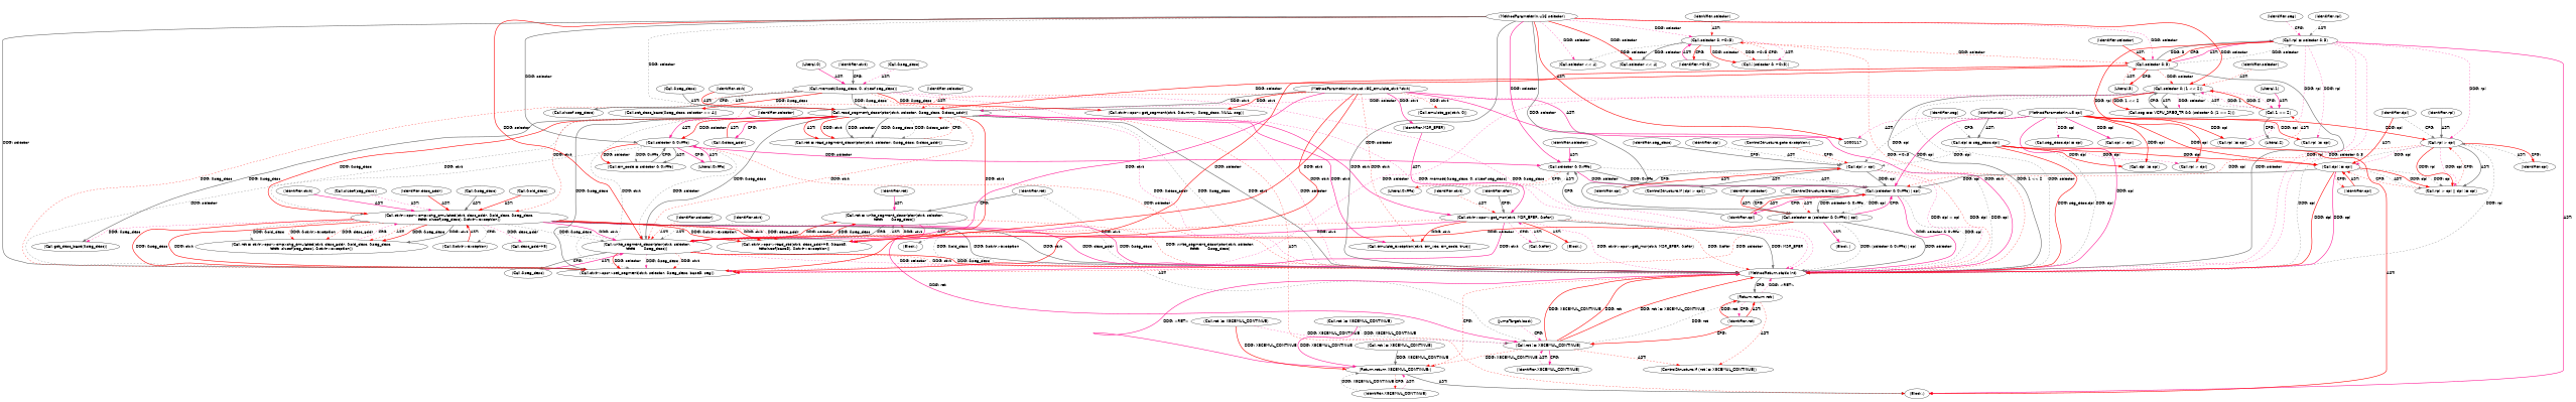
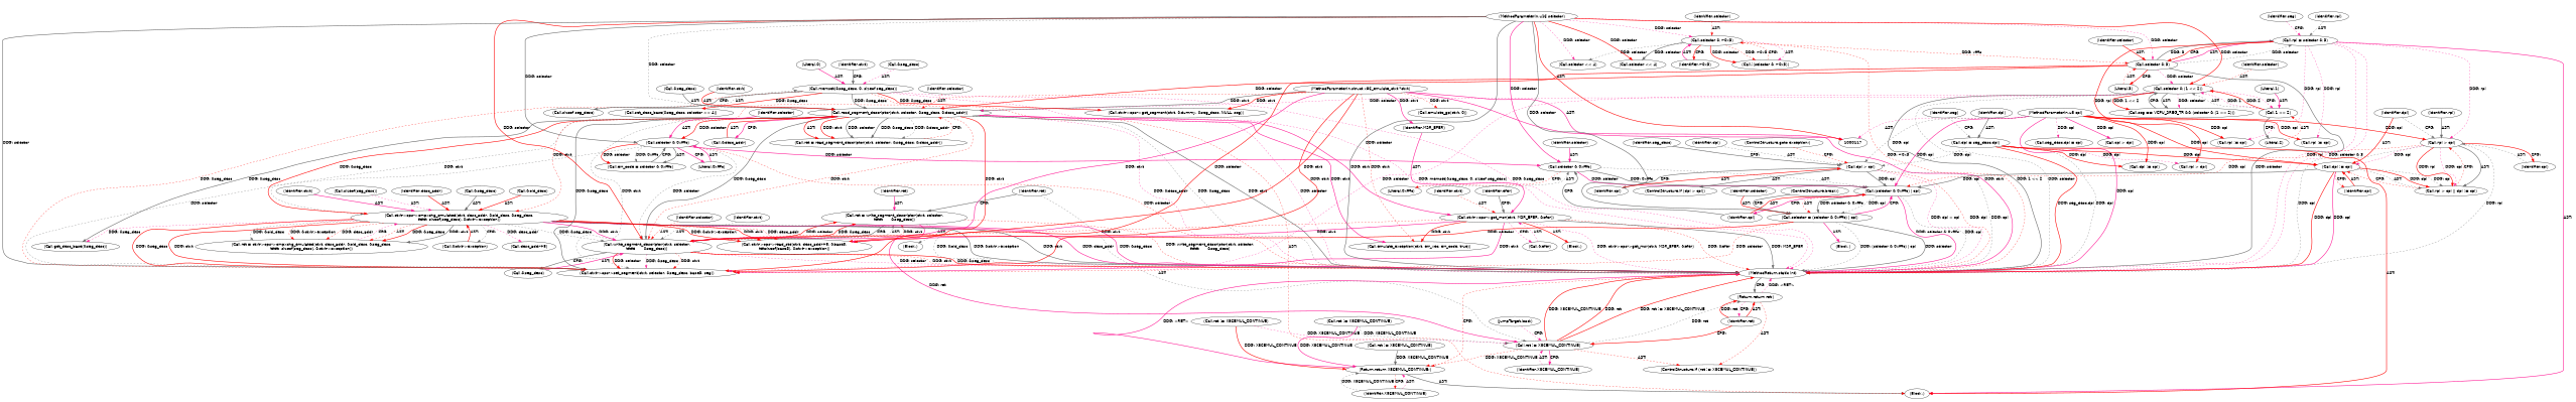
  digraph {
    fontname="DejaVu Sans"
    node [fontname="DejaVu Sans"]
    edge [color=red fontname="DejaVu Sans" style=bold]
    n1 [label="(Call,ret = write_segment_descriptor(ctxt, selector,\n\t\t\t\t\t\t       &seg_desc))"]
    n2 [label="(Call,write_segment_descriptor(ctxt, selector,\n\t\t\t\t\t\t       &seg_desc))"]
    n3 [label="(Call,ret != X86EMUL_CONTINUE)"]
    n4 [label="(MethodReturn,static int)"]
    n5 [label="(Block,)"]
    n6 [label="(Call,ctxt->ops->set_segment(ctxt, selector, &seg_desc, base3, seg))"]
    n7 [label="(Call,&seg_desc)"]
    n8 [label="(Return,return ret;)"]
    n9 [label="(Return,return X86EMUL_CONTINUE;)"]
    n10 [label="(Identifier,X86EMUL_CONTINUE)"]
    n11 [label="(ControlStructure,if (ret != X86EMUL_CONTINUE))"]
    n12 [label="(Call,ctxt->ops->cmpxchg_emulated(ctxt, desc_addr, &old_desc, &seg_desc,\n\t\t\t\t\t\t  sizeof(seg_desc), &ctxt->exception))"]
    n13 [label="(Call,desc_addr+8)"]
    n14 [label="(Call,ret = ctxt->ops->cmpxchg_emulated(ctxt, desc_addr, &old_desc, &seg_desc,\n\t\t\t\t\t\t  sizeof(seg_desc), &ctxt->exception))"]
    n15 [label="(Call,ctxt->ops->read_std(ctxt, desc_addr+8, &base3,\n\t\t\t\tsizeof(base3), &ctxt->exception))"]
    n16 [label="(Call,&ctxt->exception)"]
    n17 [label="(Call,get_desc_base(&seg_desc))"]
    n18 [label="(Call,read_segment_descriptor(ctxt, selector, &seg_desc, &desc_addr))"]
    n19 [label="(Call,ctxt->ops->get_msr(ctxt, MSR_EFER, &efer))"]
    n20 [label="(Call,selector & 0xfffc)"]
    n21 [label="(Call,ret = read_segment_descriptor(ctxt, selector, &seg_desc, &desc_addr))"]
    n22 [label="(Call,&desc_addr)"]
    n23 [label="(Call,emulate_exception(ctxt, err_vec, err_code, true))"]
    n24 [label="(Call,&efer)"]
    n25 [label="(Block,)"]
    n26 [label="(Call,selector & 0xfffc)"]
    n27 [label="(Literal,0xfffc)"]
    n28 [label="(Call,err_code = selector & 0xfffc)"]
    n29 [label="(MethodParameterIn,struct x86_emulate_ctxt *ctxt)"]
    n30 [label="(Call,ctxt->ops->get_segment(ctxt, &dummy, &seg_desc, NULL, seg))"]
    n31 [label="(Call,emulate_gp(ctxt, 0))"]
    1000117
    n33 [label="(Identifier,MSR_EFER)"]
    n34 [label="(Call,selector & 3)"]
    n35 [label="(Call,selector & (1 << 2))"]
    n36 [label="(Call,rpl = selector & 3)"]
    n37 [label="(Literal,3)"]
    n38 [label="(Call,1 << 2)"]
    n39 [label="(Call,seg == VCPU_SREG_TR && (selector & (1 << 2)))"]
    n40 [label="(Block,)"]
    n41 [label="(Call,rpl > cpl)"]
    n42 [label="(Call,rpl != cpl)"]
    n43 [label="(Call,rpl > dpl)"]
    n44 [label="(Call,rpl != cpl)"]
    n45 [label="(Call,selector & ~0x3)"]
    n46 [label="(Call,selector << 4)"]
    n47 [label="(Call,!(selector & ~0x3))"]
    n48 [label="(Call,selector << 4)"]
    n49 [label="(Identifier,~0x3)"]
    n50 [label="(MethodParameterIn,u16 selector)"]
    n51 [label="(Call,selector = (selector & 0xfffc) | cpl)"]
    n52 [label="(Call,(selector & 0xfffc) | cpl)"]
    n53 [label="(Block,)"]
    n54 [label="(Literal,0xfffc)"]
    n55 [label="(Literal,2)"]
    n56 [label="(Call,memset(&seg_desc, 0, sizeof seg_desc))"]
    n57 [label="(Call,set_desc_base(&seg_desc, selector << 4))"]
    n58 [label="(Call,sizeof seg_desc)"]
    n59 [label="(Identifier,cpl)"]
    n60 [label="(Call,dpl != cpl)"]
    n61 [label="(Call,rpl > cpl || dpl != cpl)"]
    n62 [label="(Identifier,cpl)"]
    n63 [label="(Identifier,cpl)"]
    n64 [label="(MethodParameterIn,u8 cpl)"]
    n65 [label="(Call,dpl > cpl)"]
    n66 [label="(Call,seg_desc.dpl = cpl)"]
    n67 [label="(Call,cpl > dpl)"]
    n68 [label="(Call,dpl != cpl)"]
    n69 [label="(ControlStructure,if (dpl > cpl))"]
    n70 [label="(Identifier,cpl)"]
    n71 [label="(Call,dpl = seg_desc.dpl)"]
    n72 [label="(Identifier,ret)"]
    n73 [label="(Identifier,X86EMUL_CONTINUE)"]
    n74 [label="(Identifier,seg_desc)"]
    n75 [label="(Call,ret != X86EMUL_CONTINUE)"]
    n76 [label="(Identifier,ctxt)"]
    n77 [label="(Identifier,selector)"]
    n78 [label="(Identifier,selector)"]
    n79 [label="(Call,&seg_desc)"]
    n80 [label="(Call,&seg_desc)"]
    n81 [label="(Identifier,ctxt)"]
    n82 [label="(Identifier,rpl)"]
    n83 [label="(Call,ret != X86EMUL_CONTINUE)"]
    n84 [label="(Identifier,desc_addr)"]
    n85 [label="(Identifier,selector)"]
    n86 [label="(Identifier,selector)"]
    n87 [label="(Literal,0)"]
    n88 [label="(Identifier,ctxt)"]
    n89 [label="(Identifier,dpl)"]
    n90 [label="(Call,&old_desc)"]
    n91 [label="(Identifier,dpl)"]
    n92 [label="(JumpTarget,load:)"]
    n93 [label="(Identifier,selector)"]
    n94 [label="(Literal,1)"]
    n95 [label="(Call,ret != X86EMUL_CONTINUE)"]
    n96 [label="(Identifier,efer)"]
    n97 [label="(Identifier,ret)"]
    n98 [label="(Identifier,ctxt)"]
    n99 [label="(Call,sizeof(seg_desc))"]
    n100 [label="(Identifier,ctxt)"]
    n101 [label="(Identifier,selector)"]
    n102 [label="(ControlStructure,break;)"]
    n103 [label="(Call,&seg_desc)"]
    n104 [label="(Identifier,selector)"]
    n105 [label="(Identifier,seg)"]
    n106 [label="(Identifier,ret)"]
    n107 [label="(Identifier,selector)"]
    n108 [label="(ControlStructure,goto exception;)"]
    n109 [label="(Identifier,rpl)"]
    n110 [label="(Identifier,dpl)"]
    n111 [label="(Identifier,seg)"]
    n1 -> n2 [color=gray40 label="CFG: "]
    n1 -> n3 [color=deeppink label="DDG: ret"]
    n1 -> n4 [label="DDG: write_segment_descriptor(ctxt, selector,\n\t\t\t\t\t\t       &seg_desc)" style=dashed]
    n1 -> n5 [color=gray40 label="AST: " style=dashed]
    n2 -> n1 [color=gray40 label="AST: " style=dashed]
    n2 -> n1 [label="DDG: ctxt" style=dashed]
    n2 -> n1 [label="DDG: selector"]
    n2 -> n1 [label="DDG: &seg_desc"]
    n2 -> n4 [color=deeppink label="DDG: selector" style=dashed]
    n2 -> n4 [label="DDG: ctxt" style=dashed]
    n2 -> n4 [label="DDG: &seg_desc"]
    n2 -> n6 [label="DDG: ctxt" style=dashed]
    n2 -> n6 [label="DDG: selector"]
    n2 -> n6 [color=deeppink label="DDG: &seg_desc" style=dashed]
    n2 -> n7 [color=gray40 label="CFG: "]
    n3 -> n4 [label="DDG: X86EMUL_CONTINUE"]
    n3 -> n4 [label="DDG: ret"]
    n3 -> n4 [label="DDG: ret != X86EMUL_CONTINUE"]
    n3 -> n8 [color=gray40 label="DDG: ret" style=dashed]
    n3 -> n9 [label="DDG: X86EMUL_CONTINUE" style=dashed]
    n3 -> n10 [color=deeppink label="CFG: "]
    n3 -> n11 [label="AST: " style=dashed]
    n4 -> n8 [color=gray40 label="CFG: "]
    n4 -> n9 [label="CFG: " style=dashed]
    n7 -> n2 [color=deeppink label="AST: "]
    n8 -> n4 [color=deeppink label="DDG: <RET>" style=dashed]
    n8 -> n11 [label="AST: " style=dashed]
    n8 -> n72 [color=deeppink label="CFG: " style=dashed]
    n9 -> n4 [color=deeppink label="DDG: <RET>"]
    n9 -> n40 [color=gray40 label="AST: "]
    n9 -> n73 [label="CFG: " style=dashed]
    n10 -> n3 [color=deeppink label="AST: " style=dashed]
    n12 -> n2 [color=deeppink label="DDG: ctxt"]
    n12 -> n2 [color=gray40 label="DDG: &seg_desc" style=dashed]
    n12 -> n4 [color=gray40 label="DDG: ctxt"]
    n12 -> n4 [color=deeppink label="DDG: desc_addr"]
    n12 -> n4 [color=deeppink label="DDG: &seg_desc"]
    n12 -> n4 [color=gray40 label="DDG: &old_desc" style=dashed]
    n12 -> n4 [color=gray40 label="DDG: &ctxt->exception"]
    n12 -> n6 [label="DDG: ctxt"]
    n12 -> n6 [label="DDG: &seg_desc"]
    n12 -> n13 [color=deeppink label="DDG: desc_addr" style=dashed]
    n12 -> n14 [label="AST: " style=dashed]
    n12 -> n14 [label="DDG: &seg_desc"]
    n12 -> n14 [color=gray40 label="DDG: ctxt"]
    n12 -> n14 [color=gray40 label="DDG: &old_desc" style=dashed]
    n12 -> n14 [label="DDG: &ctxt->exception" style=dashed]
    n12 -> n14 [label="DDG: desc_addr" style=dashed]
    n12 -> n15 [label="DDG: ctxt"]
    n12 -> n15 [label="DDG: desc_addr" style=dashed]
    n12 -> n15 [label="DDG: &ctxt->exception"]
    n12 -> n16 [color=gray40 label="CFG: " style=dashed]
    n12 -> n17 [color=deeppink label="DDG: &seg_desc" style=dashed]
    n14 -> n12 [color=deeppink label="CFG: " style=dashed]
    n16 -> n12 [label="AST: "]
    n18 -> n2 [label="DDG: ctxt" style=dashed]
    n18 -> n2 [color=gray40 label="DDG: &seg_desc"]
    n18 -> n4 [color=deeppink label="DDG: &desc_addr" style=dashed]
    n18 -> n4 [color=deeppink label="DDG: selector" style=dashed]
    n18 -> n4 [color=gray40 label="DDG: &seg_desc" style=dashed]
    n18 -> n4 [color=gray40 label="DDG: ctxt"]
    n18 -> n6 [color=gray40 label="DDG: ctxt" style=dashed]
    n18 -> n6 [color=gray40 label="DDG: &seg_desc"]
    n18 -> n12 [color=gray40 label="DDG: ctxt" style=dashed]
    n18 -> n12 [label="DDG: &seg_desc"]
    n18 -> n15 [label="DDG: ctxt"]
    n18 -> n17 [color=gray40 label="DDG: &seg_desc"]
    n18 -> n19 [color=deeppink label="DDG: ctxt"]
    n18 -> n20 [label="DDG: selector"]
    n18 -> n21 [label="AST: "]
    n18 -> n21 [label="DDG: ctxt"]
    n18 -> n21 [color=gray40 label="DDG: selector"]
    n18 -> n21 [color=gray40 label="DDG: &seg_desc"]
    n18 -> n21 [color=gray40 label="DDG: &desc_addr" style=dashed]
    n18 -> n22 [color=deeppink label="CFG: "]
    n18 -> n23 [color=deeppink label="DDG: ctxt"]
    n19 -> n2 [label="DDG: ctxt" style=dashed]
    n19 -> n4 [label="DDG: &efer" style=dashed]
    n19 -> n4 [color=gray40 label="DDG: MSR_EFER"]
    n19 -> n4 [color=deeppink label="DDG: ctxt->ops->get_msr(ctxt, MSR_EFER, &efer)" style=dashed]
    n19 -> n6 [color=deeppink label="DDG: ctxt"]
    n19 -> n15 [color=deeppink label="DDG: ctxt"]
    n19 -> n23 [label="DDG: ctxt"]
    n19 -> n24 [color=deeppink label="CFG: " style=dashed]
    n19 -> n25 [label="AST: "]
    n20 -> n2 [color=gray40 label="DDG: selector" style=dashed]
    n20 -> n4 [label="DDG: selector" style=dashed]
    n20 -> n6 [color=gray40 label="DDG: selector" style=dashed]
    n20 -> n26 [color=deeppink label="DDG: selector"]
    n20 -> n27 [color=deeppink label="CFG: "]
    n20 -> n28 [color=gray40 label="AST: "]
    n20 -> n28 [label="DDG: selector"]
    n20 -> n28 [color=gray40 label="DDG: 0xfffc" style=dashed]
    n21 -> n18 [label="CFG: " style=dashed]
    n22 -> n18 [label="AST: "]
    n24 -> n19 [color=deeppink label="AST: " style=dashed]
    n26 -> n52 [color=gray40 label="AST: " style=dashed]
    n26 -> n52 [color=deeppink label="DDG: selector"]
    n26 -> n52 [color=gray40 label="DDG: 0xfffc"]
    n26 -> n54 [label="CFG: " style=dashed]
    n27 -> n20 [color=deeppink label="AST: "]
    n28 -> n20 [color=gray40 label="CFG: "]
    n29 -> n2 [color=deeppink label="DDG: ctxt"]
    n29 -> n4 [color=deeppink label="DDG: ctxt"]
    n29 -> n6 [label="DDG: ctxt"]
    n29 -> n12 [label="DDG: ctxt" style=dashed]
    n29 -> n15 [label="DDG: ctxt"]
    n29 -> n18 [color=gray40 label="DDG: ctxt"]
    n29 -> n23 [label="DDG: ctxt" style=dashed]
    n29 -> n30 [label="DDG: ctxt"]
    n29 -> n31 [label="DDG: ctxt" style=dashed]
    n29 -> 1000117 [color=deeppink label="AST: "]
    n29 -> n33 [color=deeppink label="DDG: ctxt"]
    n33 -> n19 [color=deeppink label="AST: "]
    n34 -> n4 [color=gray40 label="DDG: selector"]
    n34 -> n6 [label="DDG: selector"]
    n34 -> n18 [label="DDG: selector"]
-   n34 -> n35 [label="DDG: selector" style=dashed]
+   n34 -> n35 [color=deeppink label="DDG: selector" style=dashed]
    n34 -> n36 [color=deeppink label="AST: "]
    n34 -> n36 [color=gray40 label="DDG: selector" style=dashed]
    n34 -> n36 [color=gray40 label="DDG: 3"]
    n34 -> n37 [label="CFG: "]
    n35 -> n4 [color=gray40 label="DDG: selector" style=dashed]
    n35 -> n4 [color=gray40 label="DDG: 1 << 2"]
    n35 -> n6 [color=deeppink label="DDG: selector" style=dashed]
    n35 -> n18 [color=deeppink label="DDG: selector" style=dashed]
    n35 -> n38 [color=deeppink label="CFG: " style=dashed]
    n35 -> n39 [color=gray40 label="AST: "]
    n35 -> n39 [color=deeppink label="DDG: selector" style=dashed]
    n35 -> n39 [label="DDG: 1 << 2"]
    n36 -> n4 [color=deeppink label="DDG: rpl" style=dashed]
    n36 -> n4 [color=deeppink label="DDG: selector & 3" style=dashed]
    n36 -> n34 [label="CFG: "]
    n36 -> n40 [color=deeppink label="AST: "]
    n36 -> n41 [color=deeppink label="DDG: rpl" style=dashed]
    n36 -> n42 [color=deeppink label="DDG: rpl" style=dashed]
    n36 -> n43 [label="DDG: rpl"]
    n36 -> n44 [color=deeppink label="DDG: rpl" style=dashed]
    n37 -> n34 [label="AST: " style=dashed]
    n38 -> n35 [color=gray40 label="AST: " style=dashed]
    n38 -> n35 [color=deeppink label="DDG: 1" style=dashed]
    n38 -> n35 [label="DDG: 2"]
    n38 -> n55 [color=gray40 label="CFG: "]
    n39 -> n35 [color=gray40 label="CFG: "]
    n41 -> n4 [color=gray40 label="DDG: cpl" style=dashed]
    n41 -> n4 [color=gray40 label="DDG: rpl" style=dashed]
    n41 -> n52 [label="DDG: cpl" style=dashed]
    n41 -> n60 [color=deeppink label="DDG: cpl" style=dashed]
    n41 -> n61 [color=gray40 label="AST: "]
    n41 -> n61 [label="DDG: rpl"]
    n41 -> n61 [color=deeppink label="DDG: cpl" style=dashed]
    n41 -> n62 [label="CFG: "]
    n45 -> n4 [label="DDG: ~0x3" style=dashed]
-   n45 -> n34 [label="DDG: selector" style=dashed]
+   n45 -> n34 [label="DDG: xfffc" style=dashed]
    n45 -> n46 [color=gray40 label="DDG: selector" style=dashed]
    n45 -> n47 [color=deeppink label="AST: " style=dashed]
    n45 -> n47 [label="DDG: selector"]
    n45 -> n47 [label="DDG: ~0x3" style=dashed]
    n45 -> n48 [color=gray40 label="DDG: selector"]
    n45 -> n49 [label="CFG: "]
    n47 -> n45 [label="CFG: " style=dashed]
    n49 -> n45 [color=deeppink label="AST: "]
    n50 -> n2 [label="DDG: selector"]
    n50 -> n4 [color=gray40 label="DDG: selector"]
    n50 -> n6 [color=gray40 label="DDG: selector"]
    n50 -> n18 [color=gray40 label="DDG: selector" style=dashed]
    n50 -> n20 [color=gray40 label="DDG: selector"]
    n50 -> n26 [color=deeppink label="DDG: selector"]
    n50 -> 1000117 [label="AST: "]
    n50 -> n34 [color=deeppink label="DDG: selector" style=dashed]
    n50 -> n35 [label="DDG: selector"]
    n50 -> n45 [color=deeppink label="DDG: selector" style=dashed]
    n50 -> n46 [color=deeppink label="DDG: selector" style=dashed]
    n50 -> n48 [label="DDG: selector"]
    n50 -> n51 [color=gray40 label="DDG: selector"]
    n51 -> n2 [label="DDG: selector"]
    n51 -> n4 [color=gray40 label="DDG: selector"]
    n51 -> n4 [color=gray40 label="DDG: (selector & 0xfffc) | cpl" style=dashed]
    n51 -> n6 [label="DDG: selector" style=dashed]
    n51 -> n52 [color=deeppink label="CFG: "]
    n51 -> n53 [color=deeppink label="AST: "]
    n52 -> n4 [color=deeppink label="DDG: selector & 0xfffc"]
    n52 -> n4 [color=gray40 label="DDG: cpl" style=dashed]
    n52 -> n51 [label="AST: " style=dashed]
    n52 -> n51 [color=gray40 label="DDG: selector & 0xfffc"]
    n52 -> n51 [color=gray40 label="DDG: cpl" style=dashed]
    n52 -> n59 [color=deeppink label="CFG: "]
    n54 -> n26 [color=gray40 label="AST: " style=dashed]
    n55 -> n38 [label="AST: " style=dashed]
    n56 -> n4 [color=deeppink label="DDG: memset(&seg_desc, 0, sizeof seg_desc)" style=dashed]
    n56 -> n4 [color=deeppink label="DDG: &seg_desc" style=dashed]
    n56 -> n6 [label="DDG: &seg_desc" style=dashed]
    n56 -> n18 [color=gray40 label="DDG: &seg_desc"]
    n56 -> n30 [label="DDG: &seg_desc"]
    n56 -> n40 [label="AST: " style=dashed]
    n56 -> n57 [label="DDG: &seg_desc"]
    n56 -> n58 [color=gray40 label="CFG: "]
    n58 -> n56 [color=gray40 label="AST: " style=dashed]
    n59 -> n26 [color=gray40 label="CFG: "]
    n59 -> n52 [label="AST: "]
    n60 -> n4 [color=deeppink label="DDG: cpl"]
    n60 -> n4 [label="DDG: dpl"]
    n60 -> n52 [color=gray40 label="DDG: cpl"]
    n60 -> n61 [color=gray40 label="AST: " style=dashed]
    n60 -> n61 [label="DDG: dpl"]
    n60 -> n61 [color=gray40 label="DDG: cpl" style=dashed]
    n60 -> n63 [label="CFG: " style=dashed]
    n61 -> n41 [label="CFG: " style=dashed]
    n61 -> n60 [label="CFG: " style=dashed]
    n62 -> n41 [color=gray40 label="AST: " style=dashed]
    n63 -> n60 [label="AST: "]
    n64 -> n4 [color=deeppink label="DDG: cpl"]
    n64 -> 1000117 [color=deeppink label="AST: " style=dashed]
    n64 -> n41 [label="DDG: cpl"]
    n64 -> n42 [label="DDG: cpl"]
    n64 -> n44 [label="DDG: cpl"]
    n64 -> n52 [color=deeppink label="DDG: cpl"]
    n64 -> n60 [label="DDG: cpl"]
    n64 -> n65 [color=gray40 label="DDG: cpl" style=dashed]
    n64 -> n66 [color=deeppink label="DDG: cpl" style=dashed]
    n64 -> n67 [color=deeppink label="DDG: cpl"]
    n64 -> n68 [label="DDG: cpl"]
    n65 -> n4 [color=deeppink label="DDG: dpl > cpl" style=dashed]
    n65 -> n4 [label="DDG: dpl" style=dashed]
    n65 -> n4 [color=gray40 label="DDG: cpl" style=dashed]
    n65 -> n52 [color=gray40 label="DDG: cpl"]
    n65 -> n69 [color=gray40 label="AST: "]
    n65 -> n70 [color=gray40 label="CFG: "]
    n70 -> n65 [label="AST: "]
    n71 -> n4 [color=gray40 label="DDG: dpl" style=dashed]
    n71 -> n4 [label="DDG: seg_desc.dpl"]
    n71 -> n40 [label="AST: "]
    n71 -> n43 [color=deeppink label="DDG: dpl" style=dashed]
    n71 -> n60 [label="DDG: dpl"]
    n71 -> n65 [color=gray40 label="DDG: dpl" style=dashed]
    n71 -> n68 [label="DDG: dpl"]
    n72 -> n3 [label="CFG: "]
    n72 -> n8 [label="AST: "]
    n72 -> n8 [label="DDG: ret"]
    n73 -> n9 [color=deeppink label="AST: " style=dashed]
    n73 -> n9 [color=gray40 label="DDG: X86EMUL_CONTINUE" style=dashed]
    n74 -> n65 [color=gray40 label="CFG: "]
    n75 -> n3 [color=deeppink label="DDG: X86EMUL_CONTINUE" style=dashed]
    n75 -> n9 [label="DDG: X86EMUL_CONTINUE"]
    n76 -> n56 [color=gray40 label="CFG: "]
    n77 -> n51 [label="AST: "]
    n78 -> n35 [label="AST: " style=dashed]
    n79 -> n56 [color=deeppink label="AST: " style=dashed]
    n80 -> n18 [color=gray40 label="AST: "]
    n81 -> n18 [label="AST: "]
    n82 -> n36 [color=gray40 label="AST: " style=dashed]
    n83 -> n9 [color=gray40 label="DDG: X86EMUL_CONTINUE"]
    n84 -> n12 [label="AST: "]
    n85 -> n18 [label="AST: " style=dashed]
    n86 -> n34 [label="AST: "]
    n87 -> n56 [color=deeppink label="AST: "]
    n88 -> n2 [color=gray40 label="AST: " style=dashed]
    n89 -> n41 [color=gray40 label="CFG: " style=dashed]
    n89 -> n60 [label="AST: "]
    n90 -> n12 [label="AST: "]
    n91 -> n65 [color=gray40 label="AST: " style=dashed]
    n92 -> n3 [color=deeppink label="CFG: " style=dashed]
    n93 -> n20 [color=deeppink label="AST: "]
    n94 -> n38 [color=deeppink label="AST: "]
    n95 -> n3 [color=gray40 label="DDG: X86EMUL_CONTINUE" style=dashed]
    n95 -> n9 [color=deeppink label="DDG: X86EMUL_CONTINUE"]
    n96 -> n19 [color=gray40 label="CFG: "]
    n97 -> n1 [color=deeppink label="AST: "]
    n98 -> n12 [color=deeppink label="AST: "]
    n99 -> n12 [color=deeppink label="AST: " style=dashed]
    n100 -> n19 [label="AST: " style=dashed]
    n101 -> n26 [color=deeppink label="AST: "]
    n102 -> n51 [color=gray40 label="CFG: "]
    n103 -> n12 [color=gray40 label="AST: "]
    n104 -> n2 [label="AST: " style=dashed]
    n105 -> n71 [color=gray40 label="CFG: " style=dashed]
    n106 -> n1 [color=gray40 label="CFG: "]
    n106 -> n3 [color=gray40 label="AST: " style=dashed]
    n107 -> n45 [label="AST: " style=dashed]
    n108 -> n65 [label="CFG: " style=dashed]
    n109 -> n41 [color=gray40 label="AST: "]
    n110 -> n71 [color=gray40 label="AST: "]
    n111 -> n36 [color=deeppink label="CFG: " style=dashed]
  }
